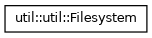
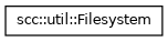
  digraph {
    rankdir=LR
-   n1 [color=black fillcolor=white fontname=Helvetica fontsize=10 height=0.2 label="util::util::Filesystem" shape=record style=filled width=0.4]
+   n1 [color=black fillcolor=white fontname=Helvetica fontsize=10 height=0.2 label="scc::util::Filesystem" shape=record style=filled width=0.4]
  }
